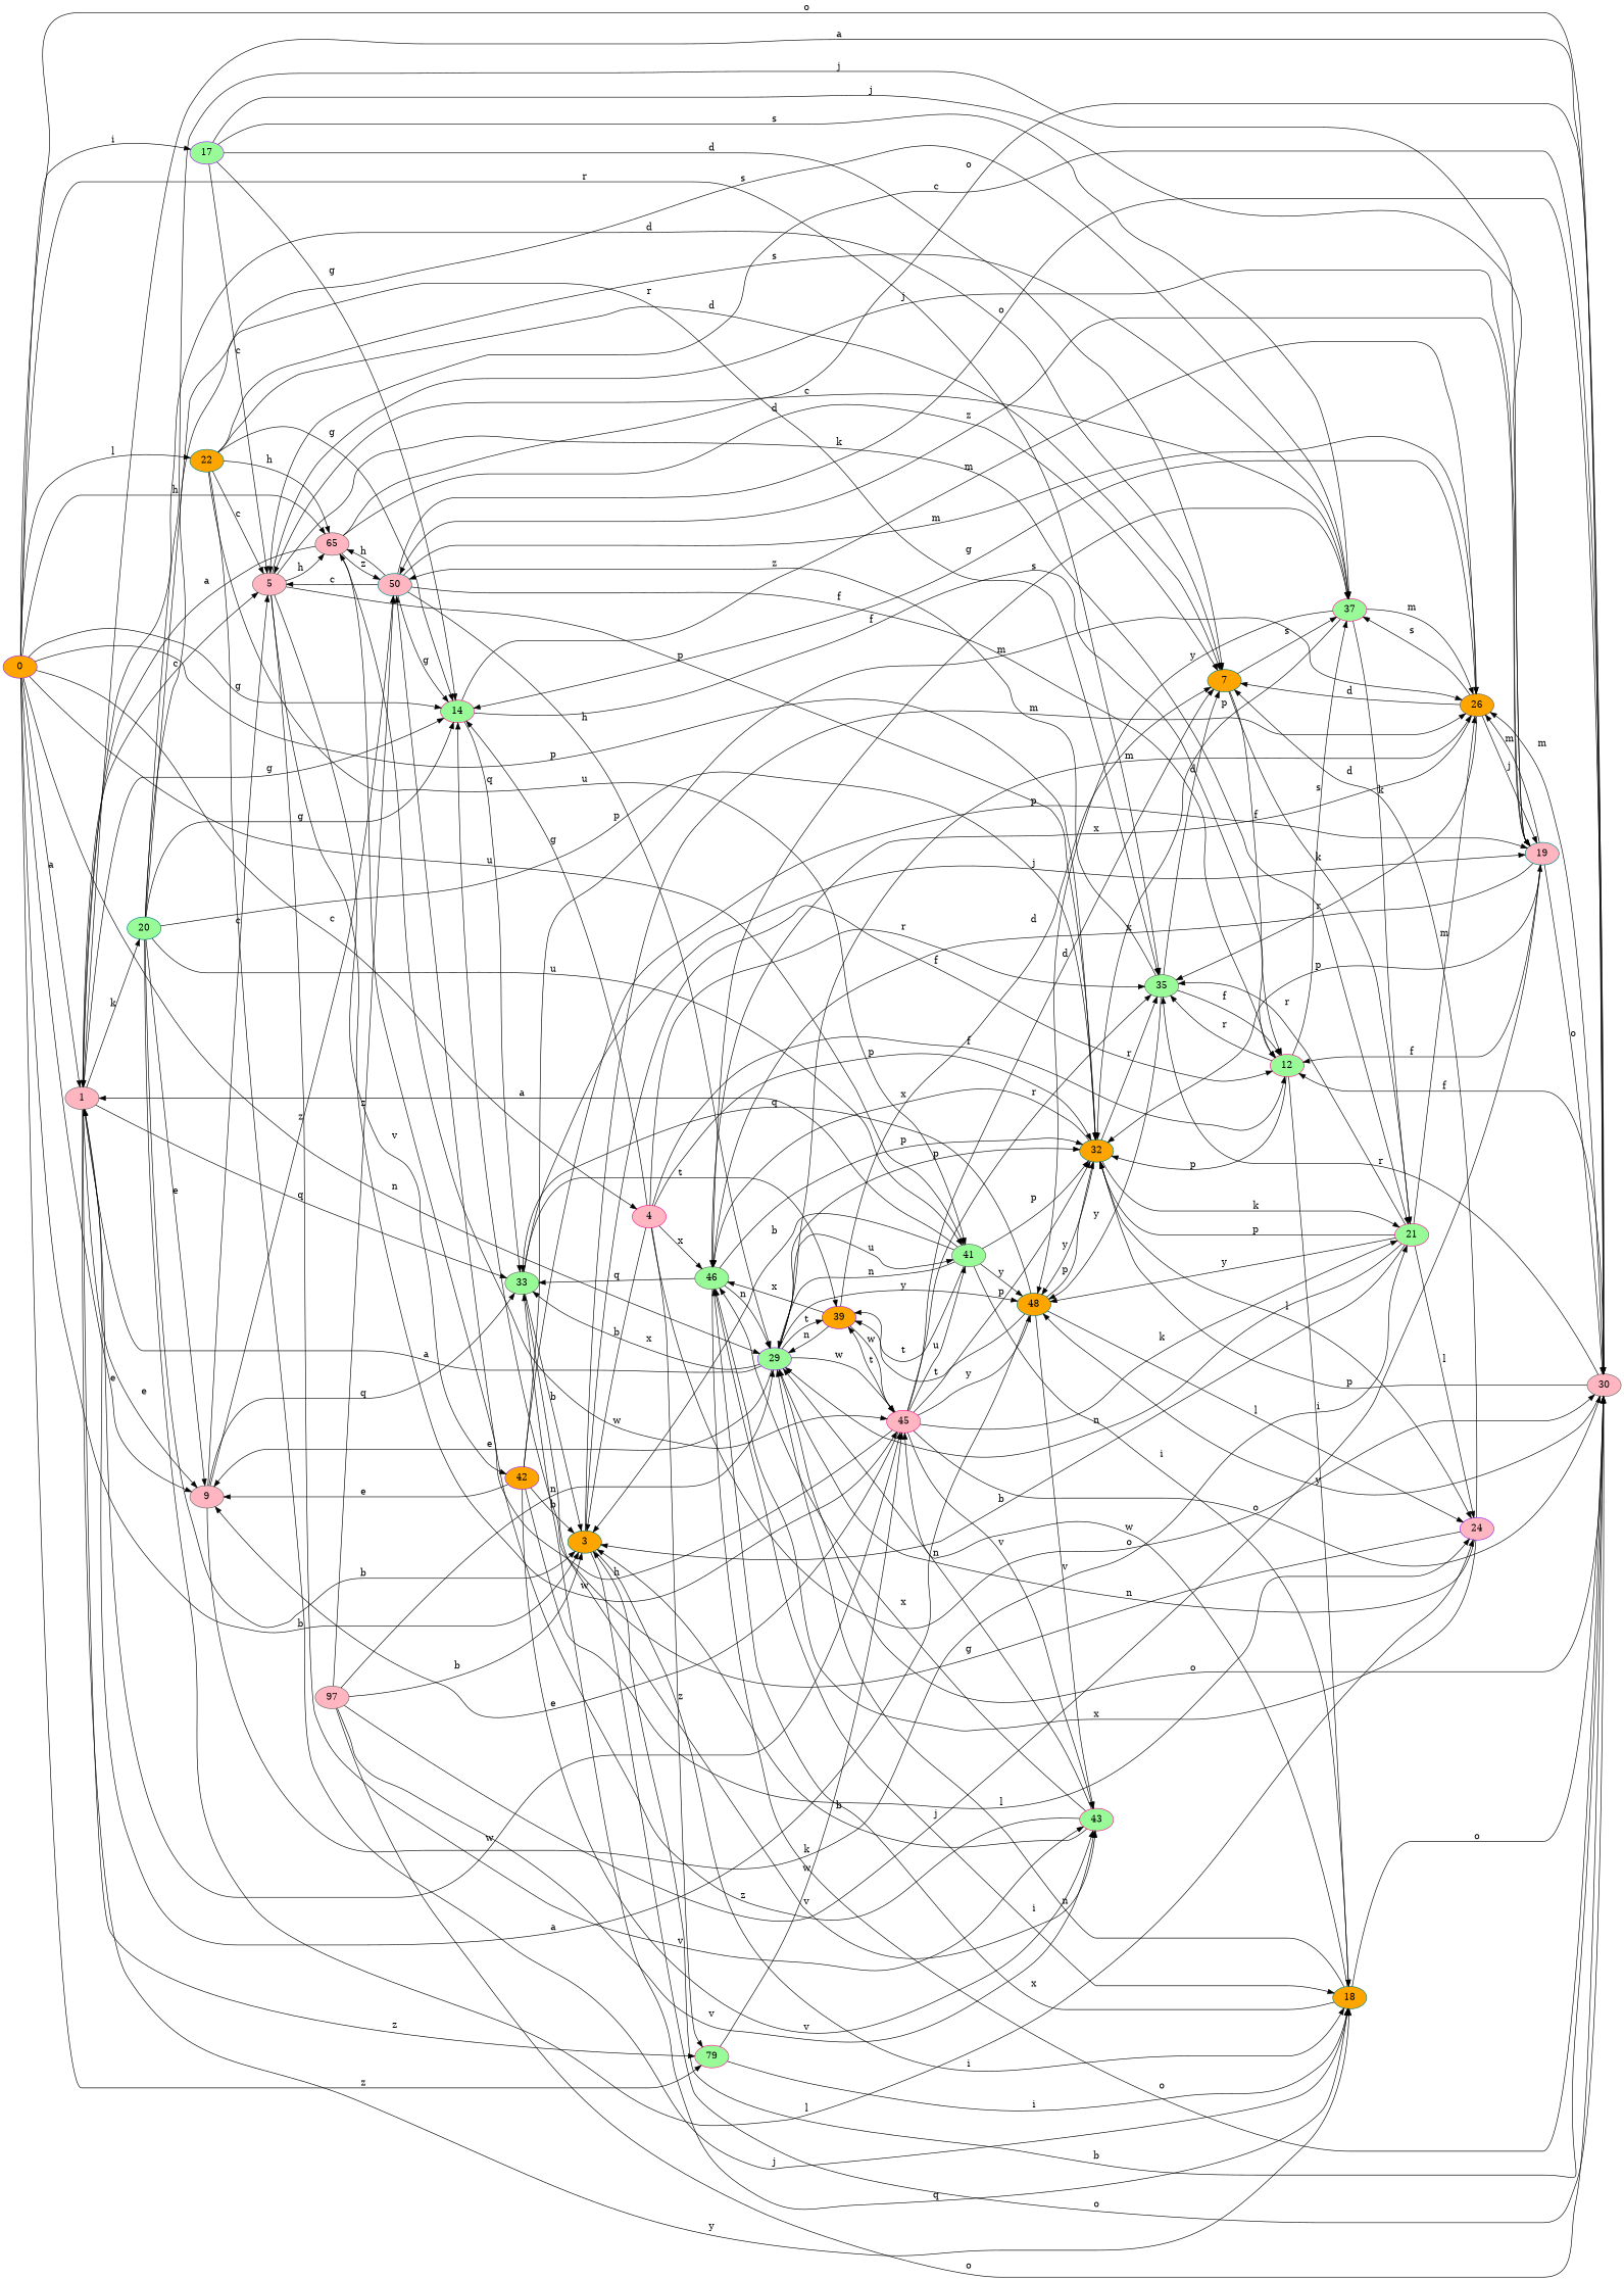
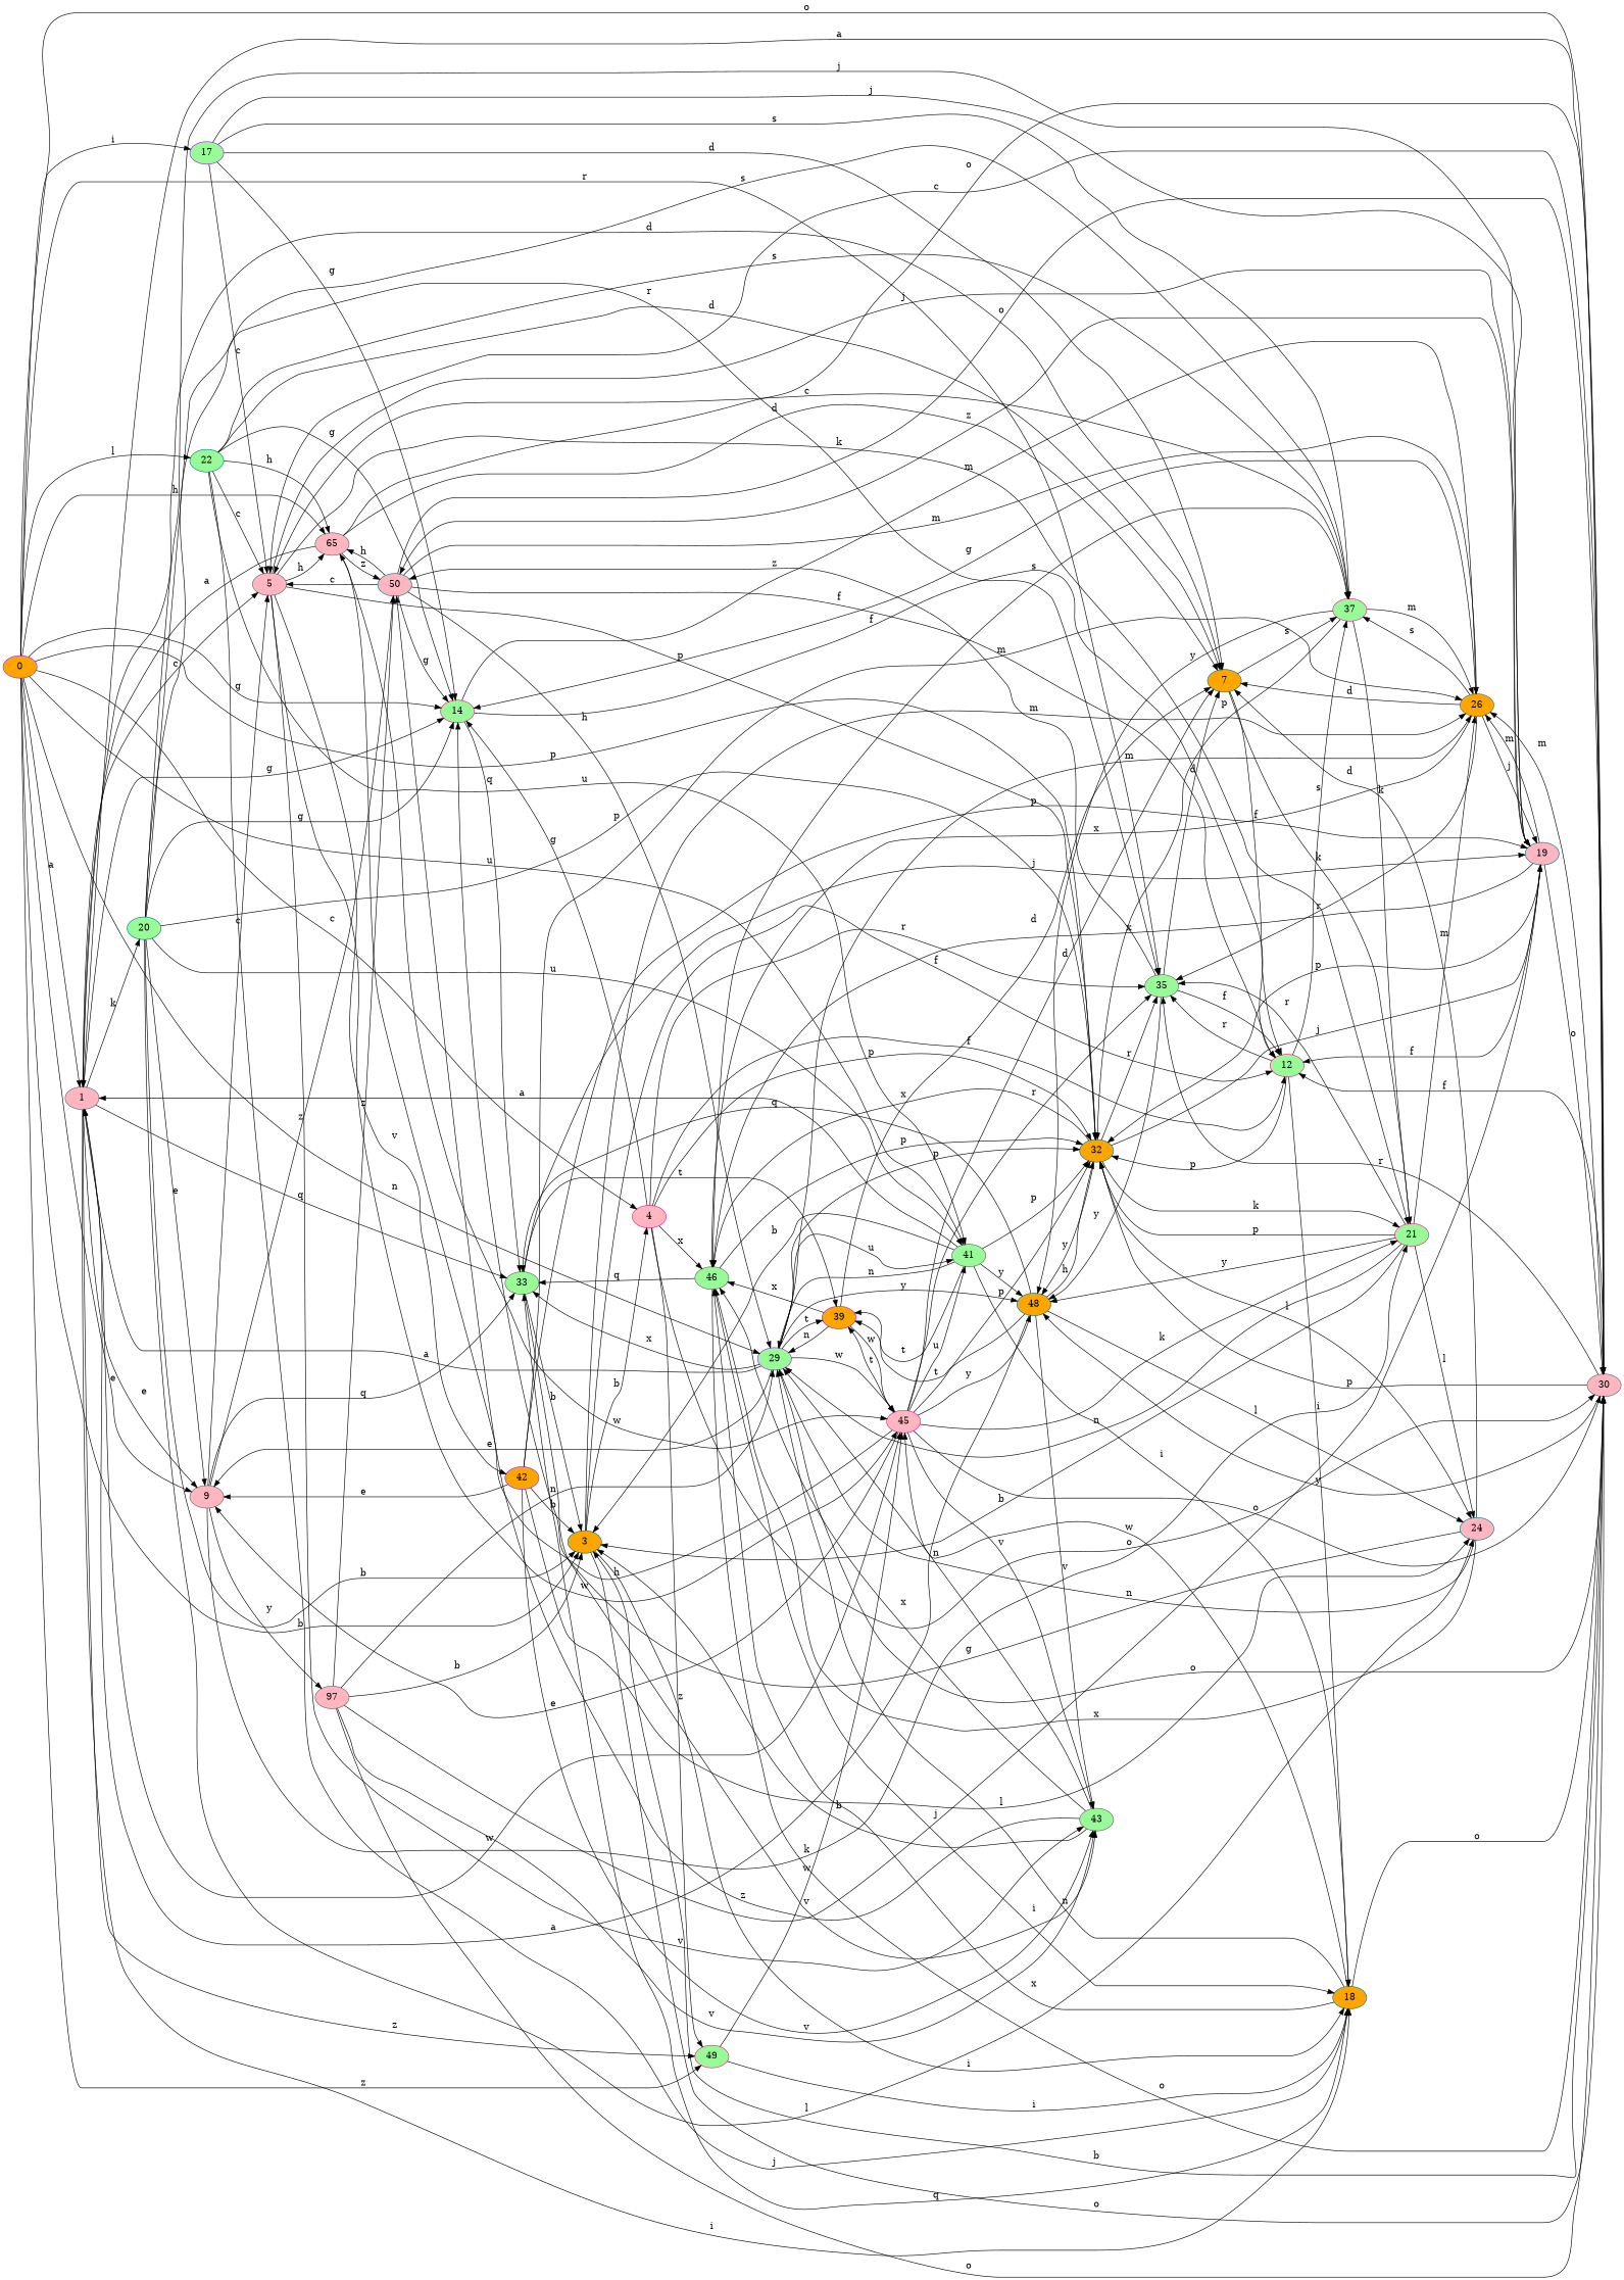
  strict digraph {
    rankdir=LR
    node [color=gray40 fillcolor=palegreen style=filled]
    0 [color=purple fillcolor=orange]
    1 [fillcolor=lightpink]
    3 [color=teal fillcolor=orange]
    4 [color=deeppink fillcolor=lightpink]
    9 [fillcolor=lightpink]
    14 [color=deeppink]
    n7 [fillcolor=lightpink label=65]
    17 [color=purple]
-   22 [color=teal fillcolor=orange]
+   22 [color=teal]
    29 [color=purple]
    30 [fillcolor=lightpink]
    32 [color=teal fillcolor=orange]
    35
    41
-   49 [color=deeppink label=79]
+   49 [color=deeppink]
    5 [fillcolor=lightpink]
    7 [color=teal fillcolor=orange]
    18 [color=teal fillcolor=orange]
    20 [color=teal]
    33
    45 [color=deeppink fillcolor=lightpink]
    12 [color=deeppink]
    26 [fillcolor=orange]
    46
    21 [color=deeppink]
    n26 [fillcolor=lightpink label=97]
    50 [color=teal fillcolor=lightpink]
    19 [color=teal fillcolor=lightpink]
    37 [color=deeppink]
    48 [color=teal fillcolor=orange]
    39 [color=purple fillcolor=orange]
-   24 [color=purple fillcolor=lightpink]
+   24 [color=teal fillcolor=lightpink]
    42 [color=purple fillcolor=orange]
-   43 [color=deeppink]
+   43
    0 -> 1 [label=a]
    0 -> 3 [label=b]
    0 -> 4 [label=c]
    0 -> 9 [label=e]
    0 -> 14 [label=g]
    0 -> n7 [label=h]
    0 -> 17 [label=i]
    0 -> 22 [label=l]
    0 -> 29 [label=n]
    0 -> 30 [label=o]
    0 -> 32 [label=p]
    0 -> 35 [label=r]
    0 -> 41 [label=u]
    0 -> 49 [label=z]
    1 -> 9 [label=e]
    1 -> 14 [label=g]
    1 -> 49 [label=z]
    1 -> 5 [label=c]
    1 -> 7 [label=d]
-   1 -> 18 [label=y]
+   1 -> 18 [label=i]
    1 -> 20 [label=k]
    1 -> 33 [label=q]
    1 -> 45 [label=w]
    3 -> 30 [label=o]
    3 -> 18 [label=i]
    3 -> 12 [label=f]
    3 -> 26 [label=m]
-   4 -> 3 [label=b]
+   3 -> 4 [label=b]
    4 -> 14 [label=g]
    4 -> 30 [label=o]
    4 -> 32 [label=p]
    4 -> 35 [label=r]
    4 -> 49 [label=z]
    4 -> 12 [label=f]
    4 -> 46 [label=x]
    9 -> 5 [label=c]
    9 -> 33 [label=q]
    9 -> 21 [label=k]
+   9 -> n26 [label=y]
    9 -> 50 [label=z]
    14 -> 33 [label=q]
    14 -> 12 [label=f]
    14 -> 26 [label=m]
    n7 -> 1 [label=a]
    n7 -> 30 [label=o]
    n7 -> 7 [label=d]
    n7 -> 45 [label=w]
    n7 -> 50 [label=z]
    17 -> 14 [label=g]
    17 -> 5 [label=c]
    17 -> 7 [label=d]
    17 -> 19 [label=j]
    17 -> 37 [label=s]
    22 -> 14 [label=g]
    22 -> n7 [label=h]
    22 -> 41 [label=u]
    22 -> 5 [label=c]
    22 -> 7 [label=d]
    22 -> 18 [label=j]
    22 -> 37 [label=s]
    29 -> 1 [label=a]
    29 -> 9 [label=e]
    29 -> 30 [label=o]
    29 -> 32 [label=p]
    29 -> 41 [label=u]
    29 -> 33 [label=x]
    29 -> 45 [label=w]
    29 -> 26 [label=m]
    29 -> 48 [label=y]
    29 -> 39 [label=t]
    30 -> 1 [label=a]
    30 -> 3 [label=b]
    30 -> 32 [label=p]
    30 -> 35 [label=r]
    30 -> 5 [label=c]
    30 -> 12 [label=f]
    30 -> 26 [label=m]
    30 -> 48 [label=y]
    32 -> 35 [label=r]
    32 -> 46 [label=x]
    32 -> 21 [label=k]
+   32 -> 19 [label=j]
    32 -> 48 [label=y]
    32 -> 24 [label=l]
    35 -> 7 [label=d]
    35 -> 12 [label=f]
    35 -> 50 [label=z]
    35 -> 48 [label=y]
    41 -> 1 [label=a]
    41 -> 3 [label=b]
    41 -> 29 [label=n]
    41 -> 32 [label=p]
    41 -> 18 [label=i]
    41 -> 48 [label=y]
    41 -> 39 [label=t]
    49 -> 18 [label=i]
    49 -> 45 [label=w]
    5 -> n7 [label=h]
    5 -> 32 [label=p]
    5 -> 45 [label=w]
    5 -> 21 [label=k]
    5 -> 19 [label=j]
    5 -> 42 [label=v]
    5 -> 43 [label=v]
    7 -> 12 [label=f]
    7 -> 21 [label=k]
    7 -> 37 [label=s]
    18 -> 29 [label=n]
    18 -> 30 [label=o]
    18 -> 33 [label=q]
    18 -> 45 [label=w]
    18 -> 46 [label=x]
    20 -> 3 [label=b]
    20 -> 9 [label=e]
    20 -> 14 [label=g]
    20 -> 32 [label=p]
    20 -> 35 [label=r]
    20 -> 41 [label=u]
    20 -> 19 [label=j]
    20 -> 37 [label=s]
    20 -> 24 [label=l]
    33 -> 3 [label=b]
    33 -> 19 [label=j]
    33 -> 39 [label=t]
    33 -> 43 [label=v]
    45 -> 9 [label=e]
    45 -> n7 [label=h]
    45 -> 30 [label=o]
    45 -> 32 [label=p]
    45 -> 35 [label=r]
    45 -> 41 [label=u]
    45 -> 7 [label=d]
    45 -> 21 [label=k]
    45 -> 48 [label=y]
    45 -> 39 [label=t]
    45 -> 43 [label=v]
    12 -> 32 [label=p]
    12 -> 35 [label=r]
    12 -> 18 [label=i]
    12 -> 37 [label=s]
    26 -> 14 [label=g]
    26 -> 35 [label=r]
    26 -> 7 [label=d]
    26 -> 46 [label=x]
    26 -> 19 [label=j]
    26 -> 37 [label=s]
-   46 -> 29 [label=n]
    46 -> 30 [label=o]
    46 -> 32 [label=p]
    46 -> 18 [label=i]
    46 -> 33 [label=q]
    46 -> 37 [label=s]
    21 -> 3 [label=b]
    21 -> 29 [label=n]
    21 -> 32 [label=p]
    21 -> 35 [label=r]
    21 -> 26 [label=m]
    21 -> 48 [label=y]
    21 -> 24 [label=l]
    n26 -> 3 [label=b]
    n26 -> 29 [label=n]
    n26 -> 30 [label=o]
    n26 -> 50 [label=z]
    n26 -> 19 [label=j]
    n26 -> 43 [label=v]
    50 -> 14 [label=g]
    50 -> n7 [label=h]
    50 -> 29 [label=h]
    50 -> 30 [label=o]
    50 -> 5 [label=c]
    50 -> 12 [label=f]
    50 -> 26 [label=m]
    19 -> 30 [label=o]
    19 -> 32 [label=p]
    19 -> 12 [label=f]
    19 -> 26 [label=m]
    19 -> 46 [label=x]
    19 -> 50 [label=z]
    37 -> 32 [label=p]
    37 -> 5 [label=c]
    37 -> 26 [label=m]
    37 -> 21 [label=k]
    37 -> 48 [label=y]
    48 -> 1 [label=a]
-   48 -> 32 [label=p]
+   48 -> 32 [label=h]
    48 -> 33 [label=q]
    48 -> 39 [label=t]
    48 -> 24 [label=l]
    48 -> 43 [label=v]
    39 -> 29 [label=n]
    39 -> 7 [label=d]
    39 -> 45 [label=w]
    39 -> 46 [label=x]
    24 -> 14 [label=g]
    24 -> 29 [label=n]
    24 -> 7 [label=d]
    24 -> 46 [label=x]
    42 -> 3 [label=b]
    42 -> 9 [label=e]
    42 -> 26 [label=m]
    42 -> 19 [label=p]
    42 -> 24 [label=l]
    42 -> 43 [label=v]
    43 -> 3 [label=b]
    43 -> 29 [label=n]
    43 -> 46 [label=x]
    43 -> 50 [label=z]
  }
